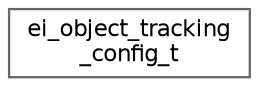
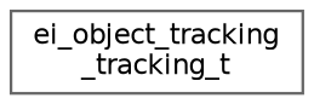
  digraph {
    rankdir=LR
-   n1 [color=grey40 fillcolor=white fontname=Helvetica fontsize=10 height=0.2 label="ei_object_tracking\l_config_t" shape=box style=filled width=0.4]
+   n1 [color=grey40 fillcolor=white fontname=Helvetica fontsize=10 height=0.2 label="ei_object_tracking\l_tracking_t" shape=box style=filled width=0.4]
  }
